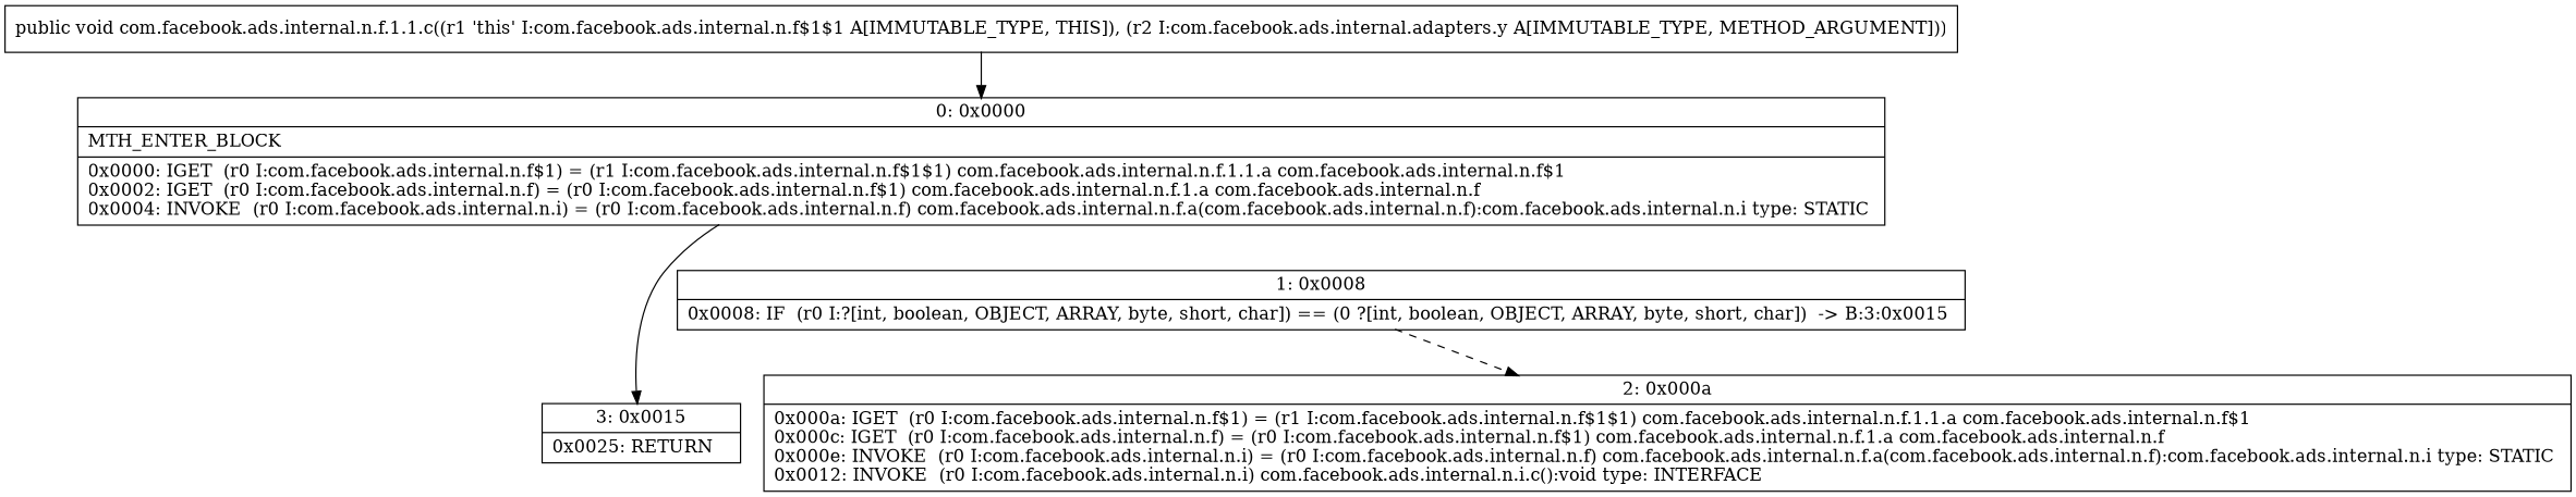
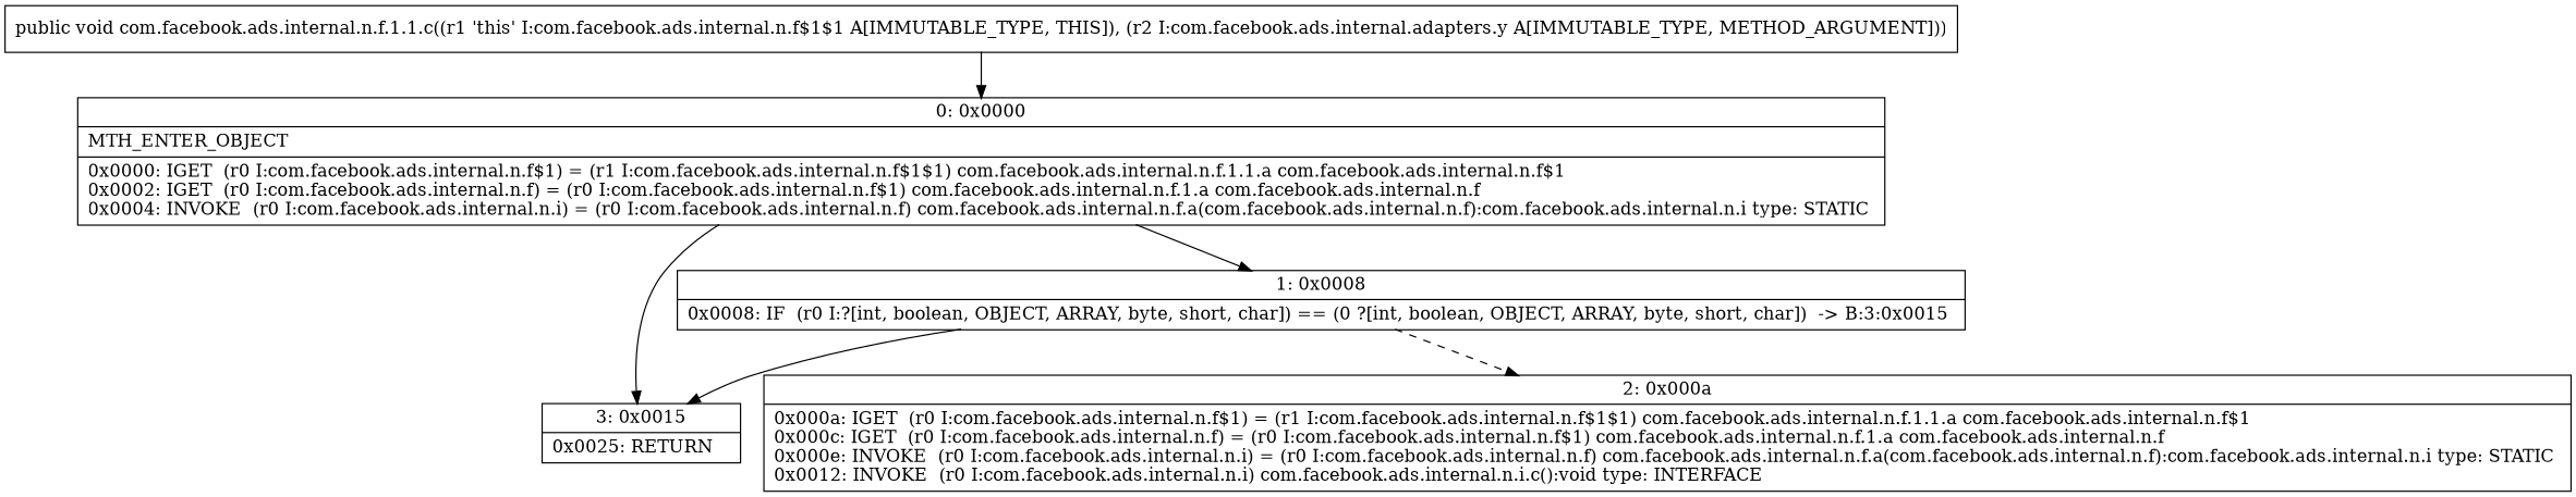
  digraph {
    node [shape=record]
-   n1 [label="{0\:\ 0x0000|MTH_ENTER_BLOCK\l|0x0000: IGET  (r0 I:com.facebook.ads.internal.n.f$1) = (r1 I:com.facebook.ads.internal.n.f$1$1) com.facebook.ads.internal.n.f.1.1.a com.facebook.ads.internal.n.f$1 \l0x0002: IGET  (r0 I:com.facebook.ads.internal.n.f) = (r0 I:com.facebook.ads.internal.n.f$1) com.facebook.ads.internal.n.f.1.a com.facebook.ads.internal.n.f \l0x0004: INVOKE  (r0 I:com.facebook.ads.internal.n.i) = (r0 I:com.facebook.ads.internal.n.f) com.facebook.ads.internal.n.f.a(com.facebook.ads.internal.n.f):com.facebook.ads.internal.n.i type: STATIC \l}"]
+   n1 [label="{0\:\ 0x0000|MTH_ENTER_OBJECT\l|0x0000: IGET  (r0 I:com.facebook.ads.internal.n.f$1) = (r1 I:com.facebook.ads.internal.n.f$1$1) com.facebook.ads.internal.n.f.1.1.a com.facebook.ads.internal.n.f$1 \l0x0002: IGET  (r0 I:com.facebook.ads.internal.n.f) = (r0 I:com.facebook.ads.internal.n.f$1) com.facebook.ads.internal.n.f.1.a com.facebook.ads.internal.n.f \l0x0004: INVOKE  (r0 I:com.facebook.ads.internal.n.i) = (r0 I:com.facebook.ads.internal.n.f) com.facebook.ads.internal.n.f.a(com.facebook.ads.internal.n.f):com.facebook.ads.internal.n.i type: STATIC \l}"]
    n2 [label="{1\:\ 0x0008|0x0008: IF  (r0 I:?[int, boolean, OBJECT, ARRAY, byte, short, char]) == (0 ?[int, boolean, OBJECT, ARRAY, byte, short, char])  \-\> B:3:0x0015 \l}"]
    n3 [label="{3\:\ 0x0015|0x0025: RETURN   \l}"]
    n4 [label="{2\:\ 0x000a|0x000a: IGET  (r0 I:com.facebook.ads.internal.n.f$1) = (r1 I:com.facebook.ads.internal.n.f$1$1) com.facebook.ads.internal.n.f.1.1.a com.facebook.ads.internal.n.f$1 \l0x000c: IGET  (r0 I:com.facebook.ads.internal.n.f) = (r0 I:com.facebook.ads.internal.n.f$1) com.facebook.ads.internal.n.f.1.a com.facebook.ads.internal.n.f \l0x000e: INVOKE  (r0 I:com.facebook.ads.internal.n.i) = (r0 I:com.facebook.ads.internal.n.f) com.facebook.ads.internal.n.f.a(com.facebook.ads.internal.n.f):com.facebook.ads.internal.n.i type: STATIC \l0x0012: INVOKE  (r0 I:com.facebook.ads.internal.n.i) com.facebook.ads.internal.n.i.c():void type: INTERFACE \l}"]
    n5 [label="{public void com.facebook.ads.internal.n.f.1.1.c((r1 'this' I:com.facebook.ads.internal.n.f$1$1 A[IMMUTABLE_TYPE, THIS]), (r2 I:com.facebook.ads.internal.adapters.y A[IMMUTABLE_TYPE, METHOD_ARGUMENT])) }"]
+   n1 -> n2
    n1 -> n3
+   n2 -> n3
    n2 -> n4 [style=dashed]
    n5 -> n1
  }
